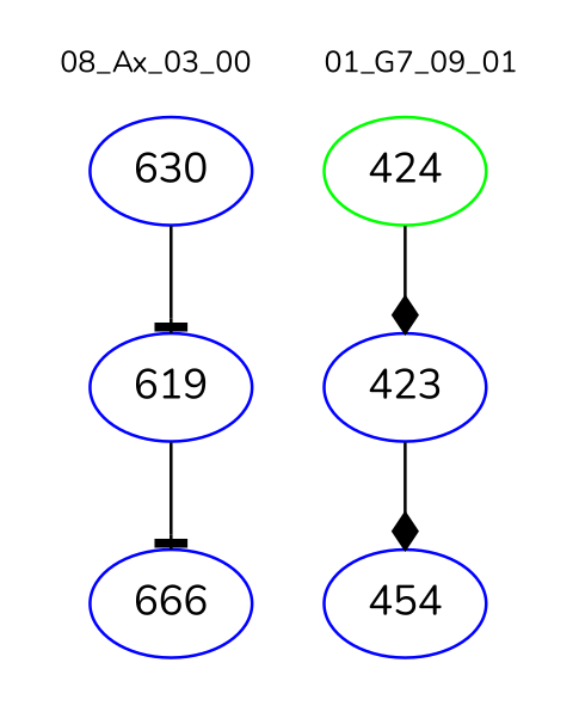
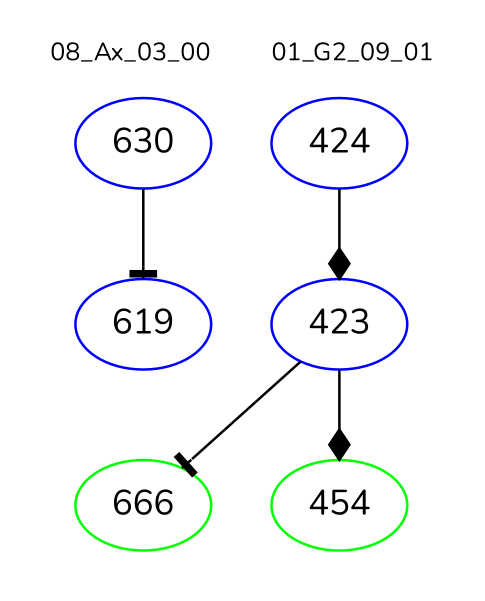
  digraph {
    fontname=Nunito
    node [color=blue fontname=Nunito]
    edge [arrowhead=tee color=black fontname=Nunito]
    n1 [label=630]
    n2 [label=619]
-   n3 [label=666]
-   n4 [color=green label=424]
+   n3 [color=green label=666]
+   n4 [label=424]
    n5 [label=423]
-   n6 [label=454]
+   n6 [color=green label=454]
    subgraph cluster_1 {
      color=white
      fontsize=10
      label="08_Ax_03_00"
      n1
      n2
      n3
    }
    subgraph cluster_2 {
      color=white
      fontsize=10
-     label="01_G7_09_01"
+     label="01_G2_09_01"
      n4
      n5
      n6
    }
    n1 -> n2
-   n2 -> n3
+   n5 -> n3
    n4 -> n5 [arrowhead=diamond]
    n5 -> n6 [arrowhead=diamond]
  }
